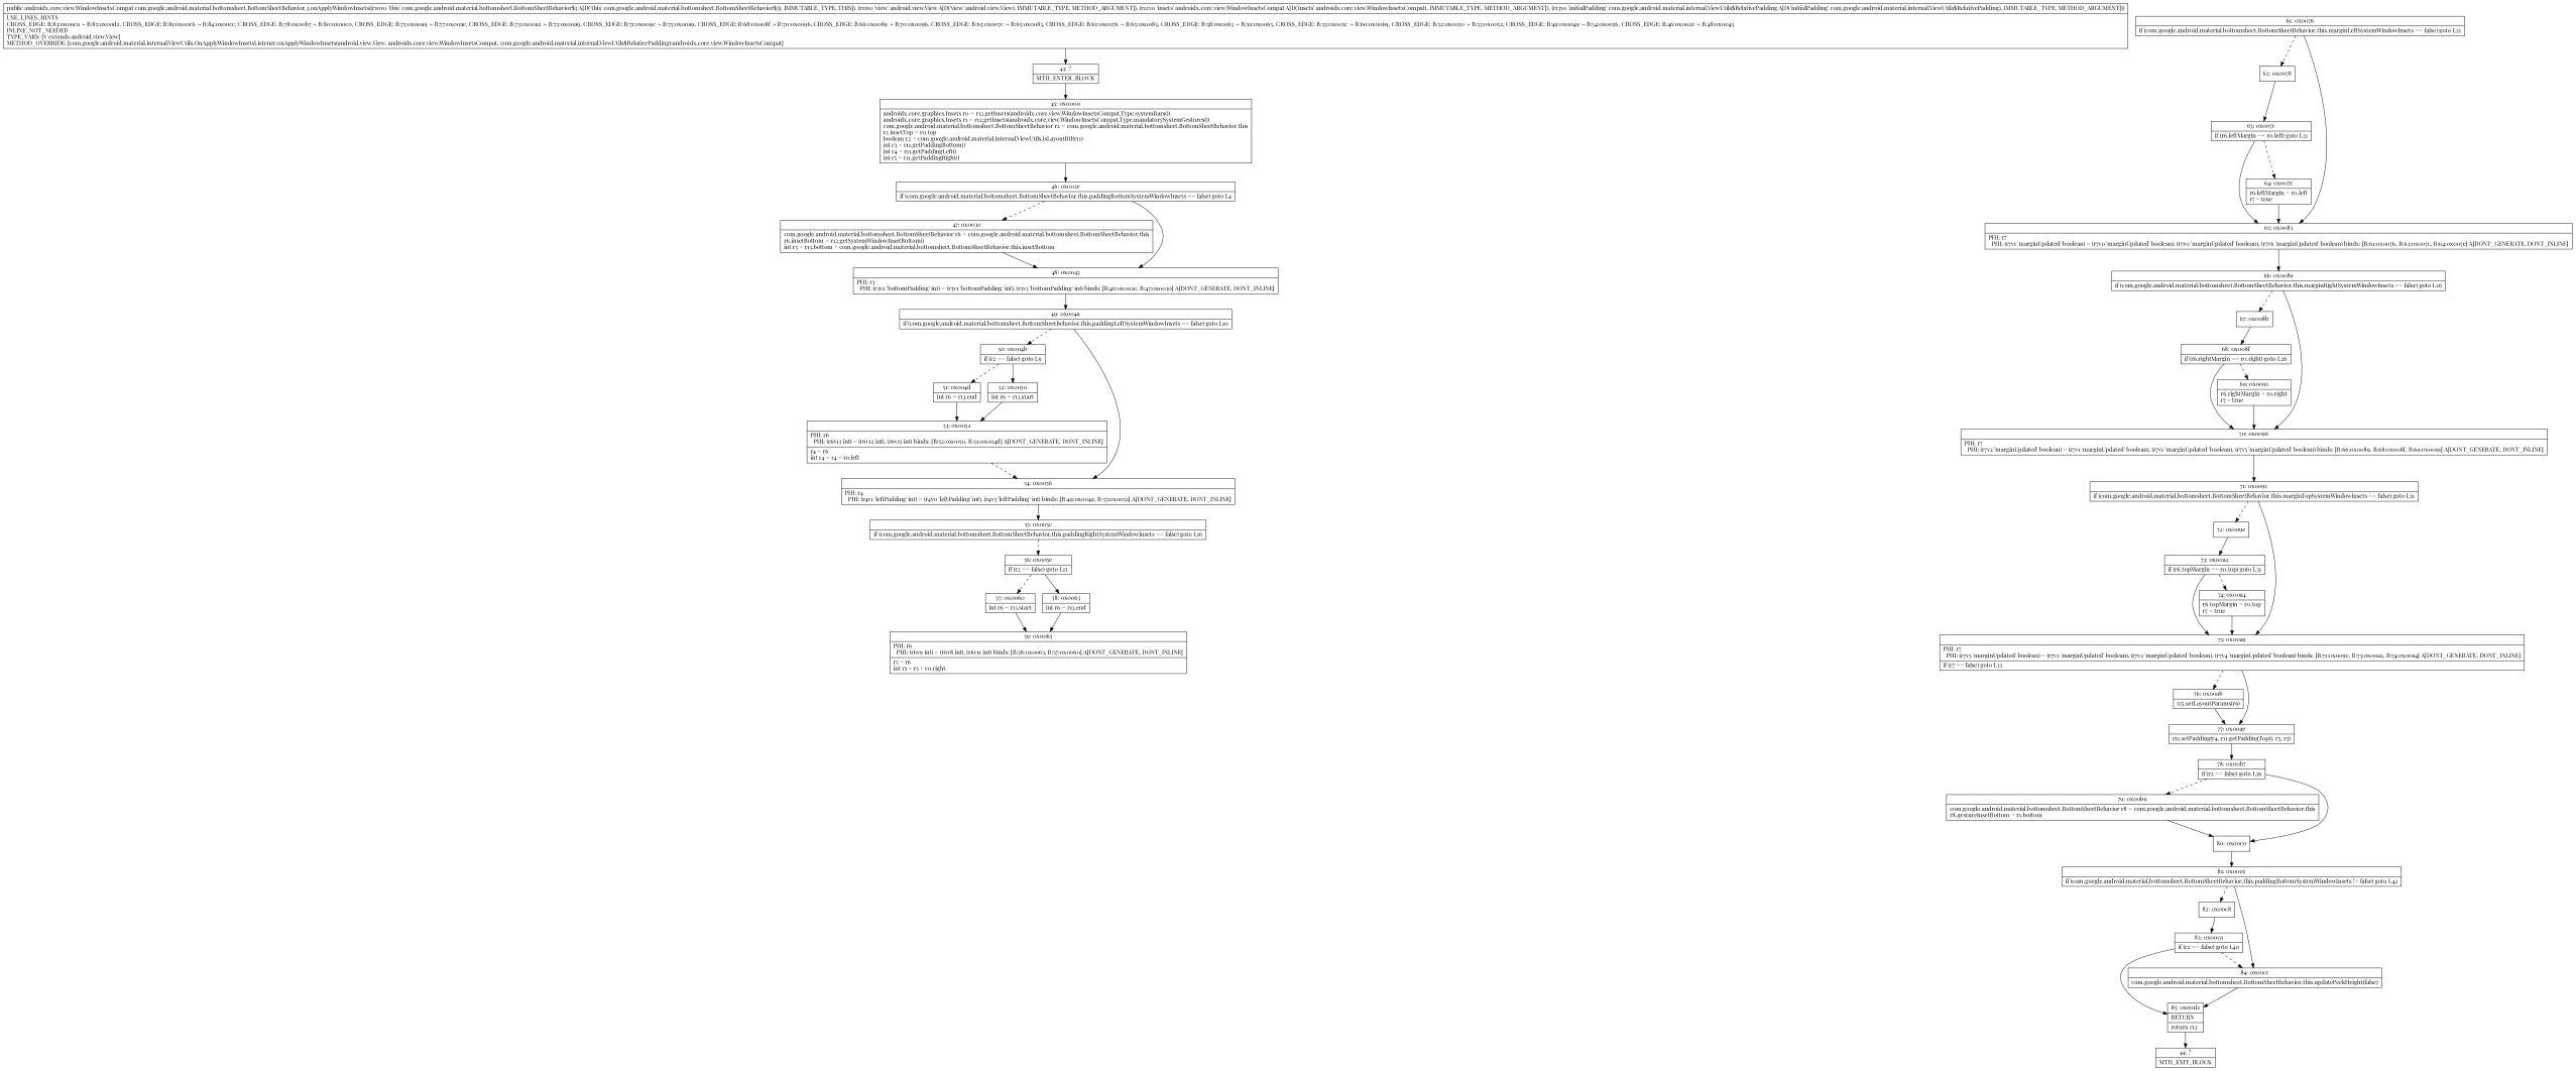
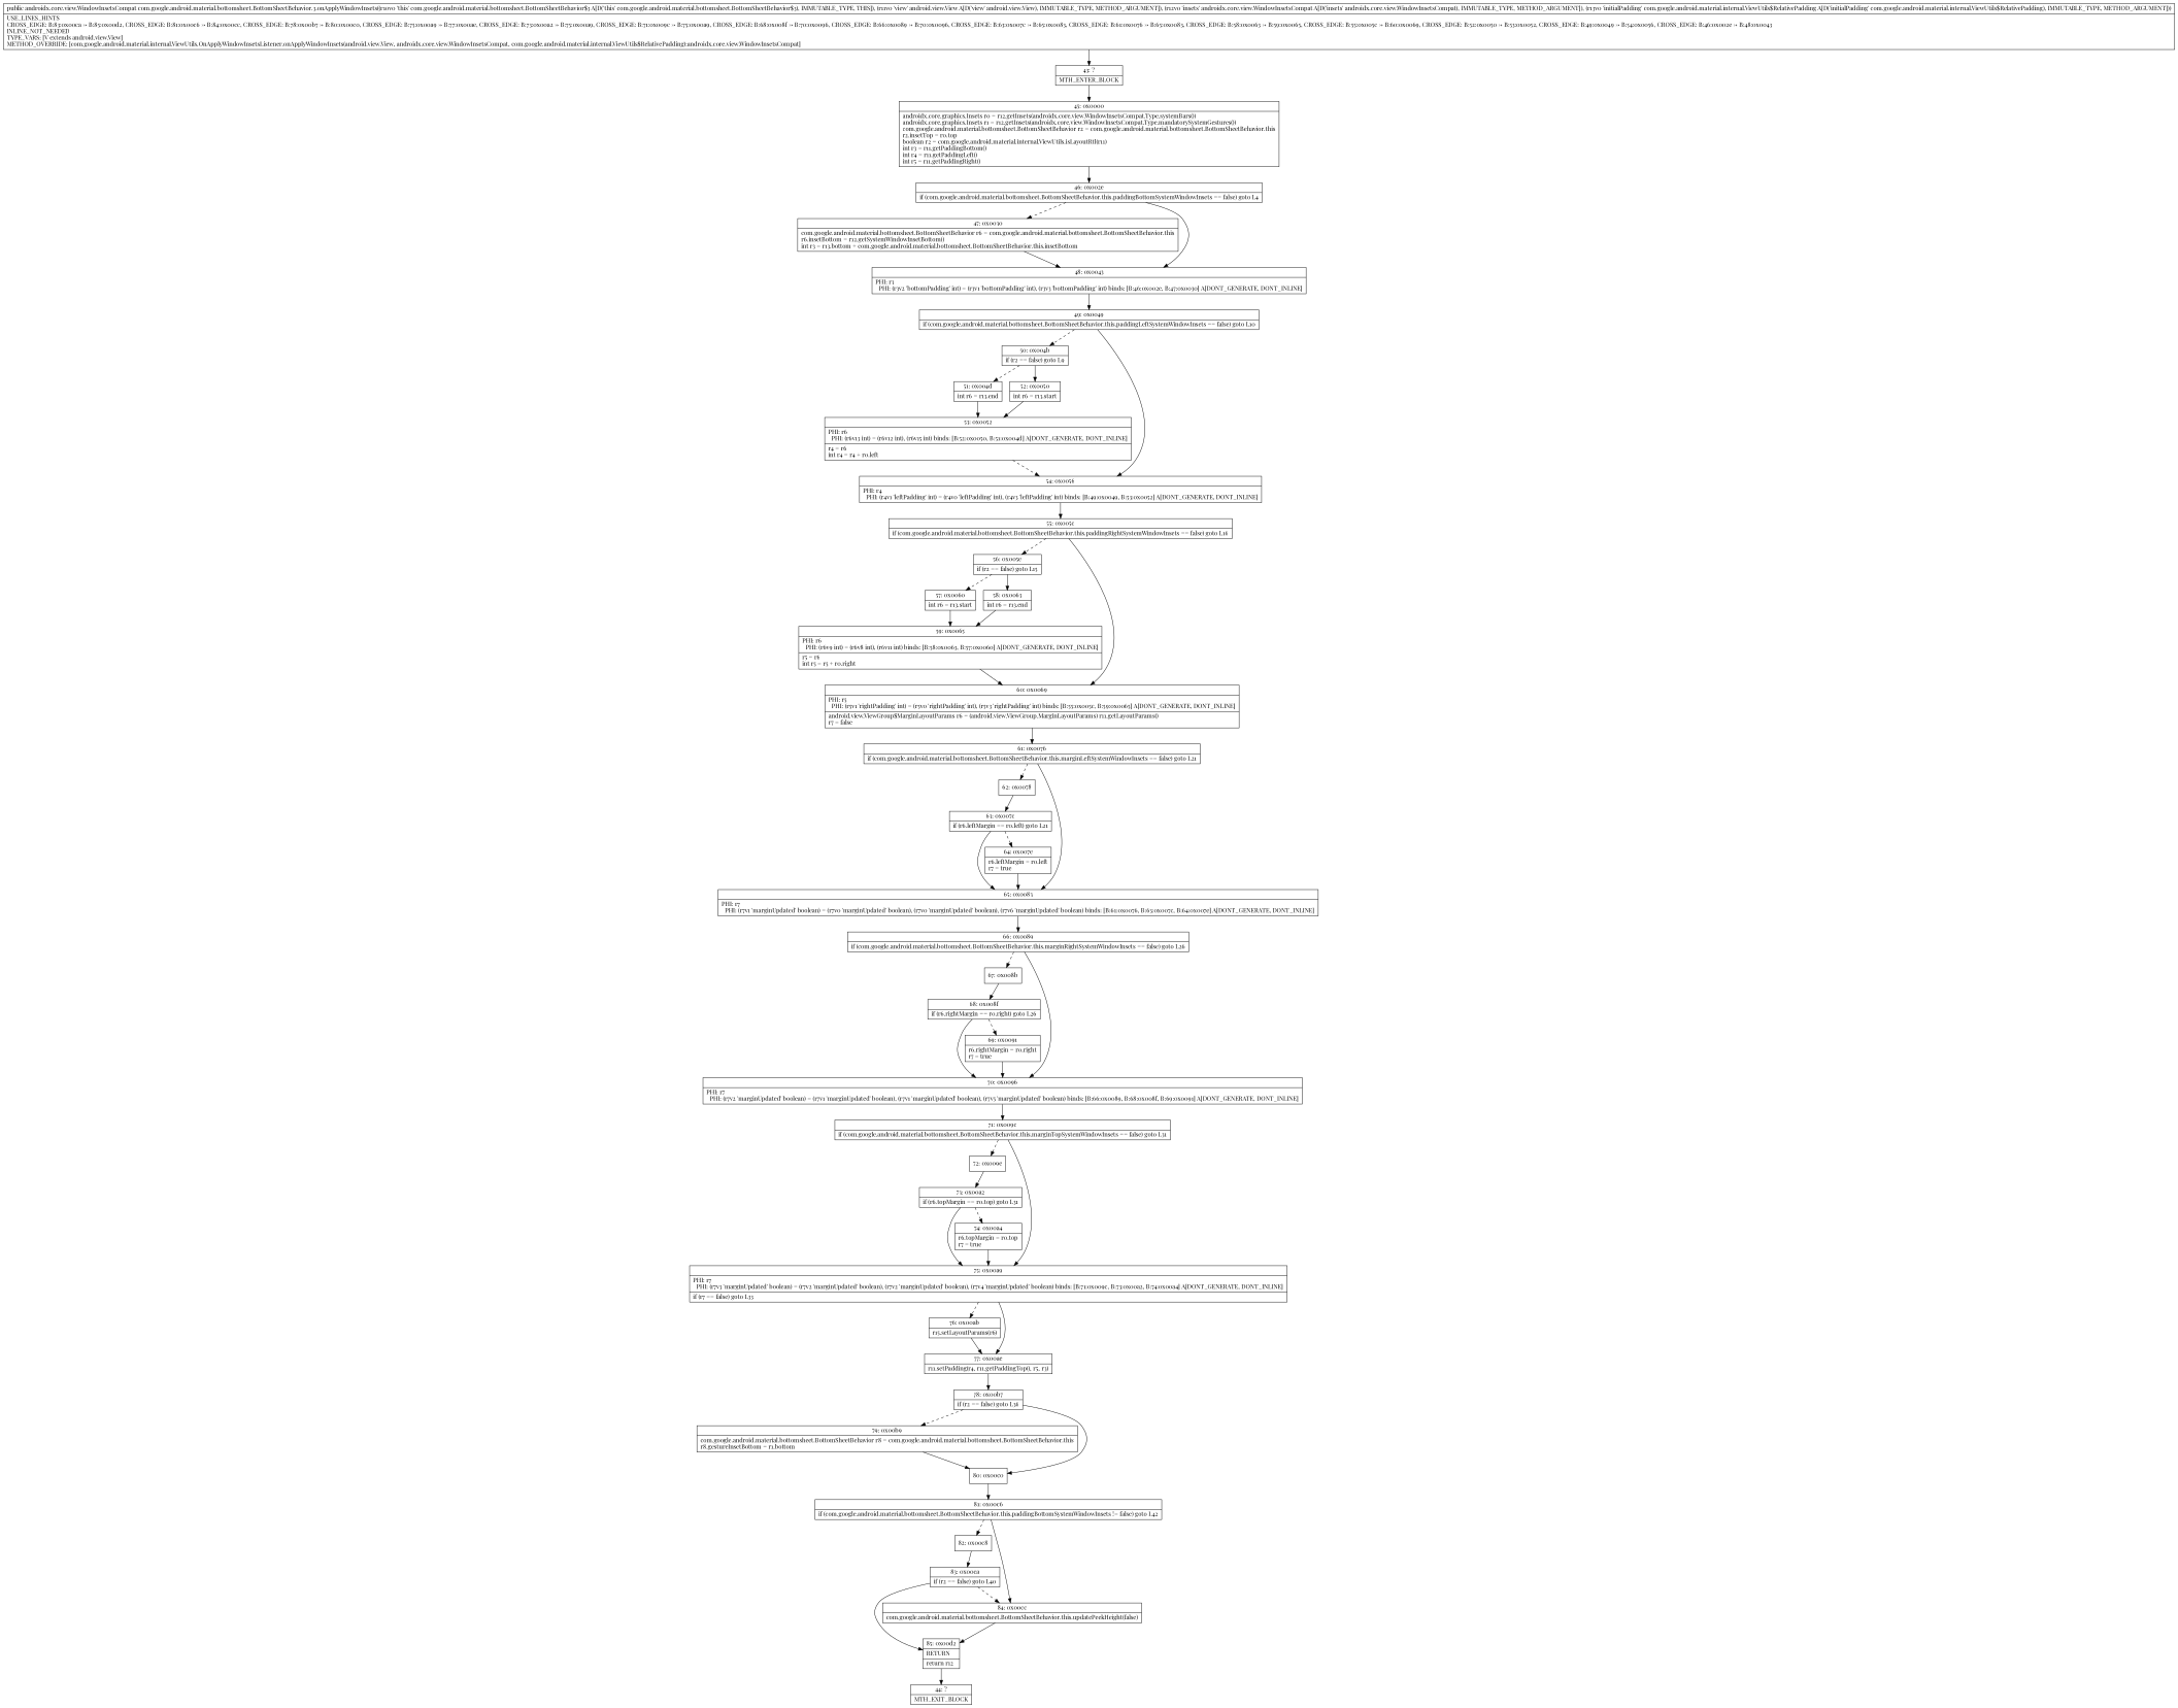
  digraph {
    fontname="Playfair Display"
    node [fontname="Playfair Display" shape=record]
    edge [fontname="Playfair Display"]
    n1 [label="{43\:\ ?|MTH_ENTER_BLOCK\l}"]
    n2 [label="{45\:\ 0x0000|androidx.core.graphics.Insets r0 = r12.getInsets(androidx.core.view.WindowInsetsCompat.Type.systemBars())\landroidx.core.graphics.Insets r1 = r12.getInsets(androidx.core.view.WindowInsetsCompat.Type.mandatorySystemGestures())\lcom.google.android.material.bottomsheet.BottomSheetBehavior r2 = com.google.android.material.bottomsheet.BottomSheetBehavior.this\lr2.insetTop = r0.top\lboolean r2 = com.google.android.material.internal.ViewUtils.isLayoutRtl(r11)\lint r3 = r11.getPaddingBottom()\lint r4 = r11.getPaddingLeft()\lint r5 = r11.getPaddingRight()\l}"]
    n3 [label="{46\:\ 0x002e|if (com.google.android.material.bottomsheet.BottomSheetBehavior.this.paddingBottomSystemWindowInsets == false) goto L4\l}"]
    n4 [label="{47\:\ 0x0030|com.google.android.material.bottomsheet.BottomSheetBehavior r6 = com.google.android.material.bottomsheet.BottomSheetBehavior.this\lr6.insetBottom = r12.getSystemWindowInsetBottom()\lint r3 = r13.bottom + com.google.android.material.bottomsheet.BottomSheetBehavior.this.insetBottom\l}"]
    n5 [label="{48\:\ 0x0043|PHI: r3 \l  PHI: (r3v2 'bottomPadding' int) = (r3v1 'bottomPadding' int), (r3v3 'bottomPadding' int) binds: [B:46:0x002e, B:47:0x0030] A[DONT_GENERATE, DONT_INLINE]\l}"]
    n6 [label="{49\:\ 0x0049|if (com.google.android.material.bottomsheet.BottomSheetBehavior.this.paddingLeftSystemWindowInsets == false) goto L10\l}"]
    n7 [label="{50\:\ 0x004b|if (r2 == false) goto L9\l}"]
    n8 [label="{54\:\ 0x0056|PHI: r4 \l  PHI: (r4v1 'leftPadding' int) = (r4v0 'leftPadding' int), (r4v3 'leftPadding' int) binds: [B:49:0x0049, B:53:0x0052] A[DONT_GENERATE, DONT_INLINE]\l}"]
    n9 [label="{51\:\ 0x004d|int r6 = r13.end\l}"]
    n10 [label="{52\:\ 0x0050|int r6 = r13.start\l}"]
    n11 [label="{55\:\ 0x005c|if (com.google.android.material.bottomsheet.BottomSheetBehavior.this.paddingRightSystemWindowInsets == false) goto L16\l}"]
    n12 [label="{53\:\ 0x0052|PHI: r6 \l  PHI: (r6v13 int) = (r6v12 int), (r6v15 int) binds: [B:52:0x0050, B:51:0x004d] A[DONT_GENERATE, DONT_INLINE]\l|r4 = r6\lint r4 = r4 + r0.left\l}"]
    n13 [label="{56\:\ 0x005e|if (r2 == false) goto L15\l}"]
+   n14 [label="{60\:\ 0x0069|PHI: r5 \l  PHI: (r5v1 'rightPadding' int) = (r5v0 'rightPadding' int), (r5v3 'rightPadding' int) binds: [B:55:0x005c, B:59:0x0065] A[DONT_GENERATE, DONT_INLINE]\l|android.view.ViewGroup$MarginLayoutParams r6 = (android.view.ViewGroup.MarginLayoutParams) r11.getLayoutParams()\lr7 = false\l}"]
    n15 [label="{57\:\ 0x0060|int r6 = r13.start\l}"]
    n16 [label="{58\:\ 0x0063|int r6 = r13.end\l}"]
    n17 [label="{61\:\ 0x0076|if (com.google.android.material.bottomsheet.BottomSheetBehavior.this.marginLeftSystemWindowInsets == false) goto L21\l}"]
    n18 [label="{59\:\ 0x0065|PHI: r6 \l  PHI: (r6v9 int) = (r6v8 int), (r6v11 int) binds: [B:58:0x0063, B:57:0x0060] A[DONT_GENERATE, DONT_INLINE]\l|r5 = r6\lint r5 = r5 + r0.right\l}"]
    n19 [label="{62\:\ 0x0078}"]
    n20 [label="{65\:\ 0x0083|PHI: r7 \l  PHI: (r7v1 'marginUpdated' boolean) = (r7v0 'marginUpdated' boolean), (r7v0 'marginUpdated' boolean), (r7v6 'marginUpdated' boolean) binds: [B:61:0x0076, B:63:0x007c, B:64:0x007e] A[DONT_GENERATE, DONT_INLINE]\l}"]
    n21 [label="{63\:\ 0x007c|if (r6.leftMargin == r0.left) goto L21\l}"]
    n22 [label="{66\:\ 0x0089|if (com.google.android.material.bottomsheet.BottomSheetBehavior.this.marginRightSystemWindowInsets == false) goto L26\l}"]
    n23 [label="{64\:\ 0x007e|r6.leftMargin = r0.left\lr7 = true\l}"]
    n24 [label="{67\:\ 0x008b}"]
    n25 [label="{70\:\ 0x0096|PHI: r7 \l  PHI: (r7v2 'marginUpdated' boolean) = (r7v1 'marginUpdated' boolean), (r7v1 'marginUpdated' boolean), (r7v5 'marginUpdated' boolean) binds: [B:66:0x0089, B:68:0x008f, B:69:0x0091] A[DONT_GENERATE, DONT_INLINE]\l}"]
    n26 [label="{68\:\ 0x008f|if (r6.rightMargin == r0.right) goto L26\l}"]
    n27 [label="{71\:\ 0x009c|if (com.google.android.material.bottomsheet.BottomSheetBehavior.this.marginTopSystemWindowInsets == false) goto L31\l}"]
    n28 [label="{69\:\ 0x0091|r6.rightMargin = r0.right\lr7 = true\l}"]
    n29 [label="{72\:\ 0x009e}"]
    n30 [label="{75\:\ 0x00a9|PHI: r7 \l  PHI: (r7v3 'marginUpdated' boolean) = (r7v2 'marginUpdated' boolean), (r7v2 'marginUpdated' boolean), (r7v4 'marginUpdated' boolean) binds: [B:71:0x009c, B:73:0x00a2, B:74:0x00a4] A[DONT_GENERATE, DONT_INLINE]\l|if (r7 == false) goto L33\l}"]
    n31 [label="{73\:\ 0x00a2|if (r6.topMargin == r0.top) goto L31\l}"]
    n32 [label="{76\:\ 0x00ab|r15.setLayoutParams(r6)\l}"]
    n33 [label="{77\:\ 0x00ae|r11.setPadding(r4, r11.getPaddingTop(), r5, r3)\l}"]
    n34 [label="{74\:\ 0x00a4|r6.topMargin = r0.top\lr7 = true\l}"]
    n35 [label="{78\:\ 0x00b7|if (r2 == false) goto L36\l}"]
    n36 [label="{79\:\ 0x00b9|com.google.android.material.bottomsheet.BottomSheetBehavior r8 = com.google.android.material.bottomsheet.BottomSheetBehavior.this\lr8.gestureInsetBottom = r1.bottom\l}"]
    n37 [label="{80\:\ 0x00c0}"]
    n38 [label="{81\:\ 0x00c6|if (com.google.android.material.bottomsheet.BottomSheetBehavior.this.paddingBottomSystemWindowInsets != false) goto L42\l}"]
    n39 [label="{82\:\ 0x00c8}"]
    n40 [label="{84\:\ 0x00cc|com.google.android.material.bottomsheet.BottomSheetBehavior.this.updatePeekHeight(false)\l}"]
    n41 [label="{83\:\ 0x00ca|if (r2 == false) goto L40\l}"]
    n42 [label="{85\:\ 0x00d2|RETURN\l|return r12\l}"]
    n43 [label="{44\:\ ?|MTH_EXIT_BLOCK\l}"]
    n44 [label="{public androidx.core.view.WindowInsetsCompat com.google.android.material.bottomsheet.BottomSheetBehavior.3.onApplyWindowInsets((r10v0 'this' com.google.android.material.bottomsheet.BottomSheetBehavior$3 A[D('this' com.google.android.material.bottomsheet.BottomSheetBehavior$3), IMMUTABLE_TYPE, THIS]), (r11v0 'view' android.view.View A[D('view' android.view.View), IMMUTABLE_TYPE, METHOD_ARGUMENT]), (r12v0 'insets' androidx.core.view.WindowInsetsCompat A[D('insets' androidx.core.view.WindowInsetsCompat), IMMUTABLE_TYPE, METHOD_ARGUMENT]), (r13v0 'initialPadding' com.google.android.material.internal.ViewUtils$RelativePadding A[D('initialPadding' com.google.android.material.internal.ViewUtils$RelativePadding), IMMUTABLE_TYPE, METHOD_ARGUMENT]))  | USE_LINES_HINTS\lCROSS_EDGE: B:83:0x00ca \-\> B:85:0x00d2, CROSS_EDGE: B:81:0x00c6 \-\> B:84:0x00cc, CROSS_EDGE: B:78:0x00b7 \-\> B:80:0x00c0, CROSS_EDGE: B:75:0x00a9 \-\> B:77:0x00ae, CROSS_EDGE: B:73:0x00a2 \-\> B:75:0x00a9, CROSS_EDGE: B:71:0x009c \-\> B:75:0x00a9, CROSS_EDGE: B:68:0x008f \-\> B:70:0x0096, CROSS_EDGE: B:66:0x0089 \-\> B:70:0x0096, CROSS_EDGE: B:63:0x007c \-\> B:65:0x0083, CROSS_EDGE: B:61:0x0076 \-\> B:65:0x0083, CROSS_EDGE: B:58:0x0063 \-\> B:59:0x0065, CROSS_EDGE: B:55:0x005c \-\> B:60:0x0069, CROSS_EDGE: B:52:0x0050 \-\> B:53:0x0052, CROSS_EDGE: B:49:0x0049 \-\> B:54:0x0056, CROSS_EDGE: B:46:0x002e \-\> B:48:0x0043\lINLINE_NOT_NEEDED\lTYPE_VARS: [V extends android.view.View]\lMETHOD_OVERRIDE: [com.google.android.material.internal.ViewUtils.OnApplyWindowInsetsListener.onApplyWindowInsets(android.view.View, androidx.core.view.WindowInsetsCompat, com.google.android.material.internal.ViewUtils$RelativePadding):androidx.core.view.WindowInsetsCompat]\l}"]
    n1 -> n2
    n2 -> n3
    n3 -> n4 [style=dashed]
    n3 -> n5
    n4 -> n5
    n5 -> n6
    n6 -> n7 [style=dashed]
    n6 -> n8
    n7 -> n9 [style=dashed]
    n7 -> n10
    n8 -> n11
    n9 -> n12
    n10 -> n12
    n11 -> n13 [style=dashed]
+   n11 -> n14
    n12 -> n8 [style=dashed]
    n13 -> n15 [style=dashed]
    n13 -> n16
+   n14 -> n17
    n15 -> n18
    n16 -> n18
    n17 -> n19 [style=dashed]
    n17 -> n20
+   n18 -> n14
    n19 -> n21
    n20 -> n22
    n21 -> n20
    n21 -> n23 [style=dashed]
    n22 -> n24 [style=dashed]
    n22 -> n25
    n23 -> n20
    n24 -> n26
    n25 -> n27
    n26 -> n25
    n26 -> n28 [style=dashed]
    n27 -> n29 [style=dashed]
    n27 -> n30
    n28 -> n25
    n29 -> n31
    n30 -> n32 [style=dashed]
    n30 -> n33
    n31 -> n30
    n31 -> n34 [style=dashed]
    n32 -> n33
    n33 -> n35
    n34 -> n30
    n35 -> n36 [style=dashed]
    n35 -> n37
    n36 -> n37
    n37 -> n38
    n38 -> n39 [style=dashed]
    n38 -> n40
    n39 -> n41
    n40 -> n42
    n41 -> n40 [style=dashed]
    n41 -> n42
    n42 -> n43
    n44 -> n1
  }
